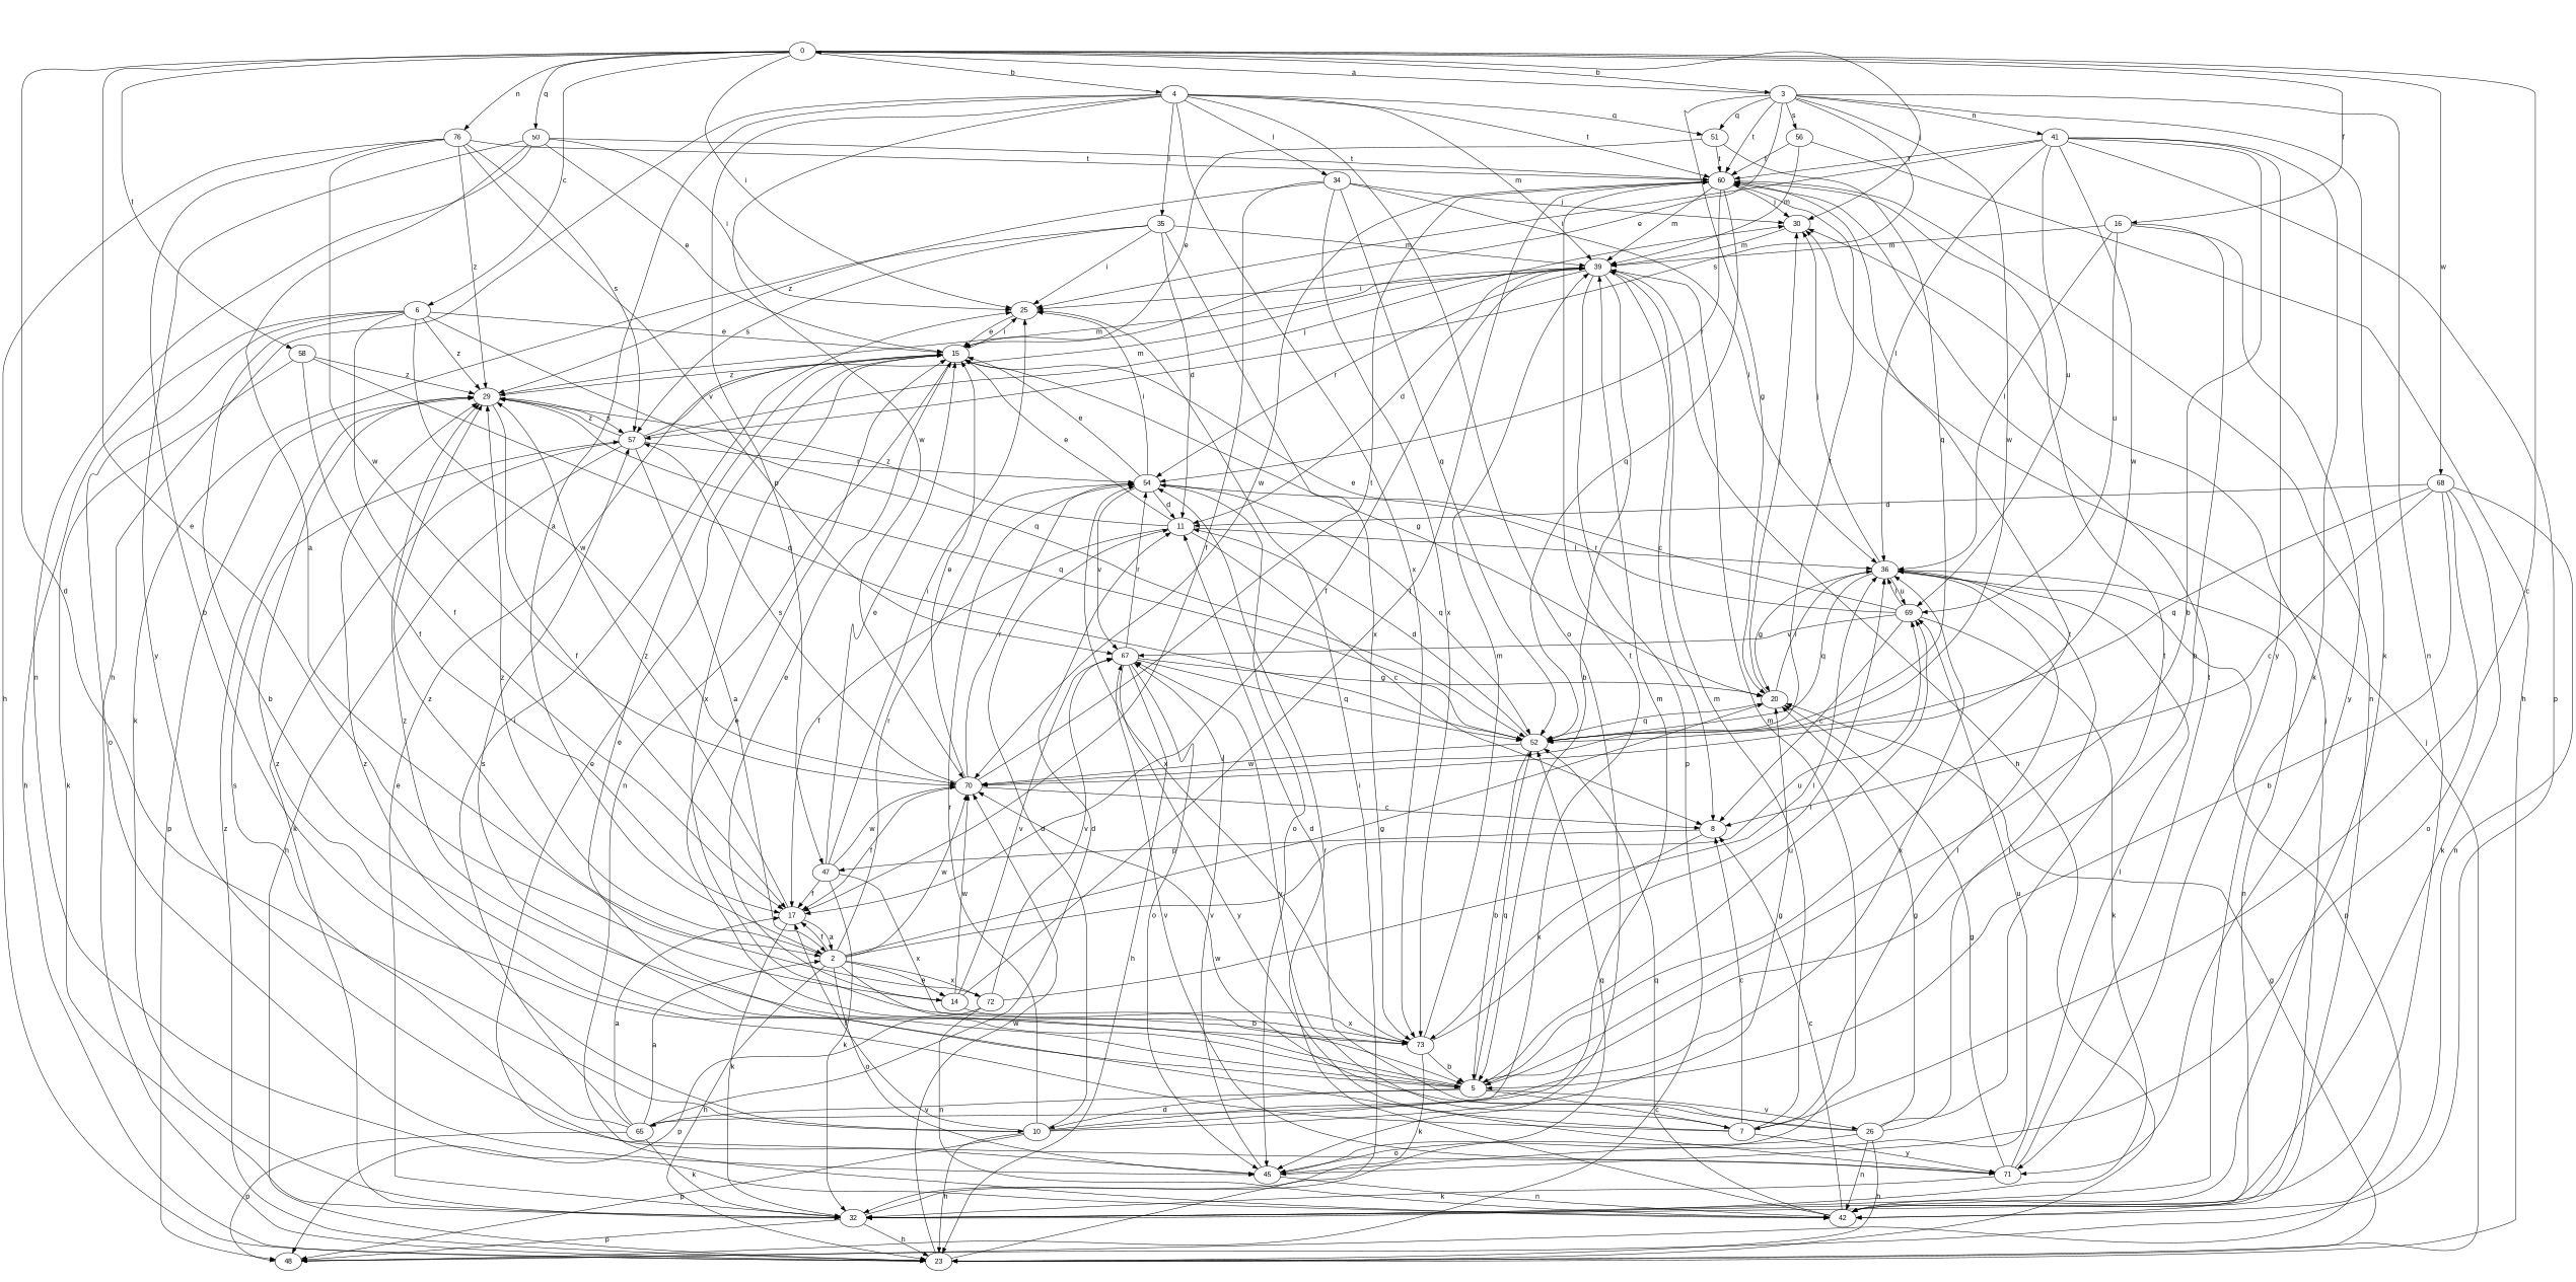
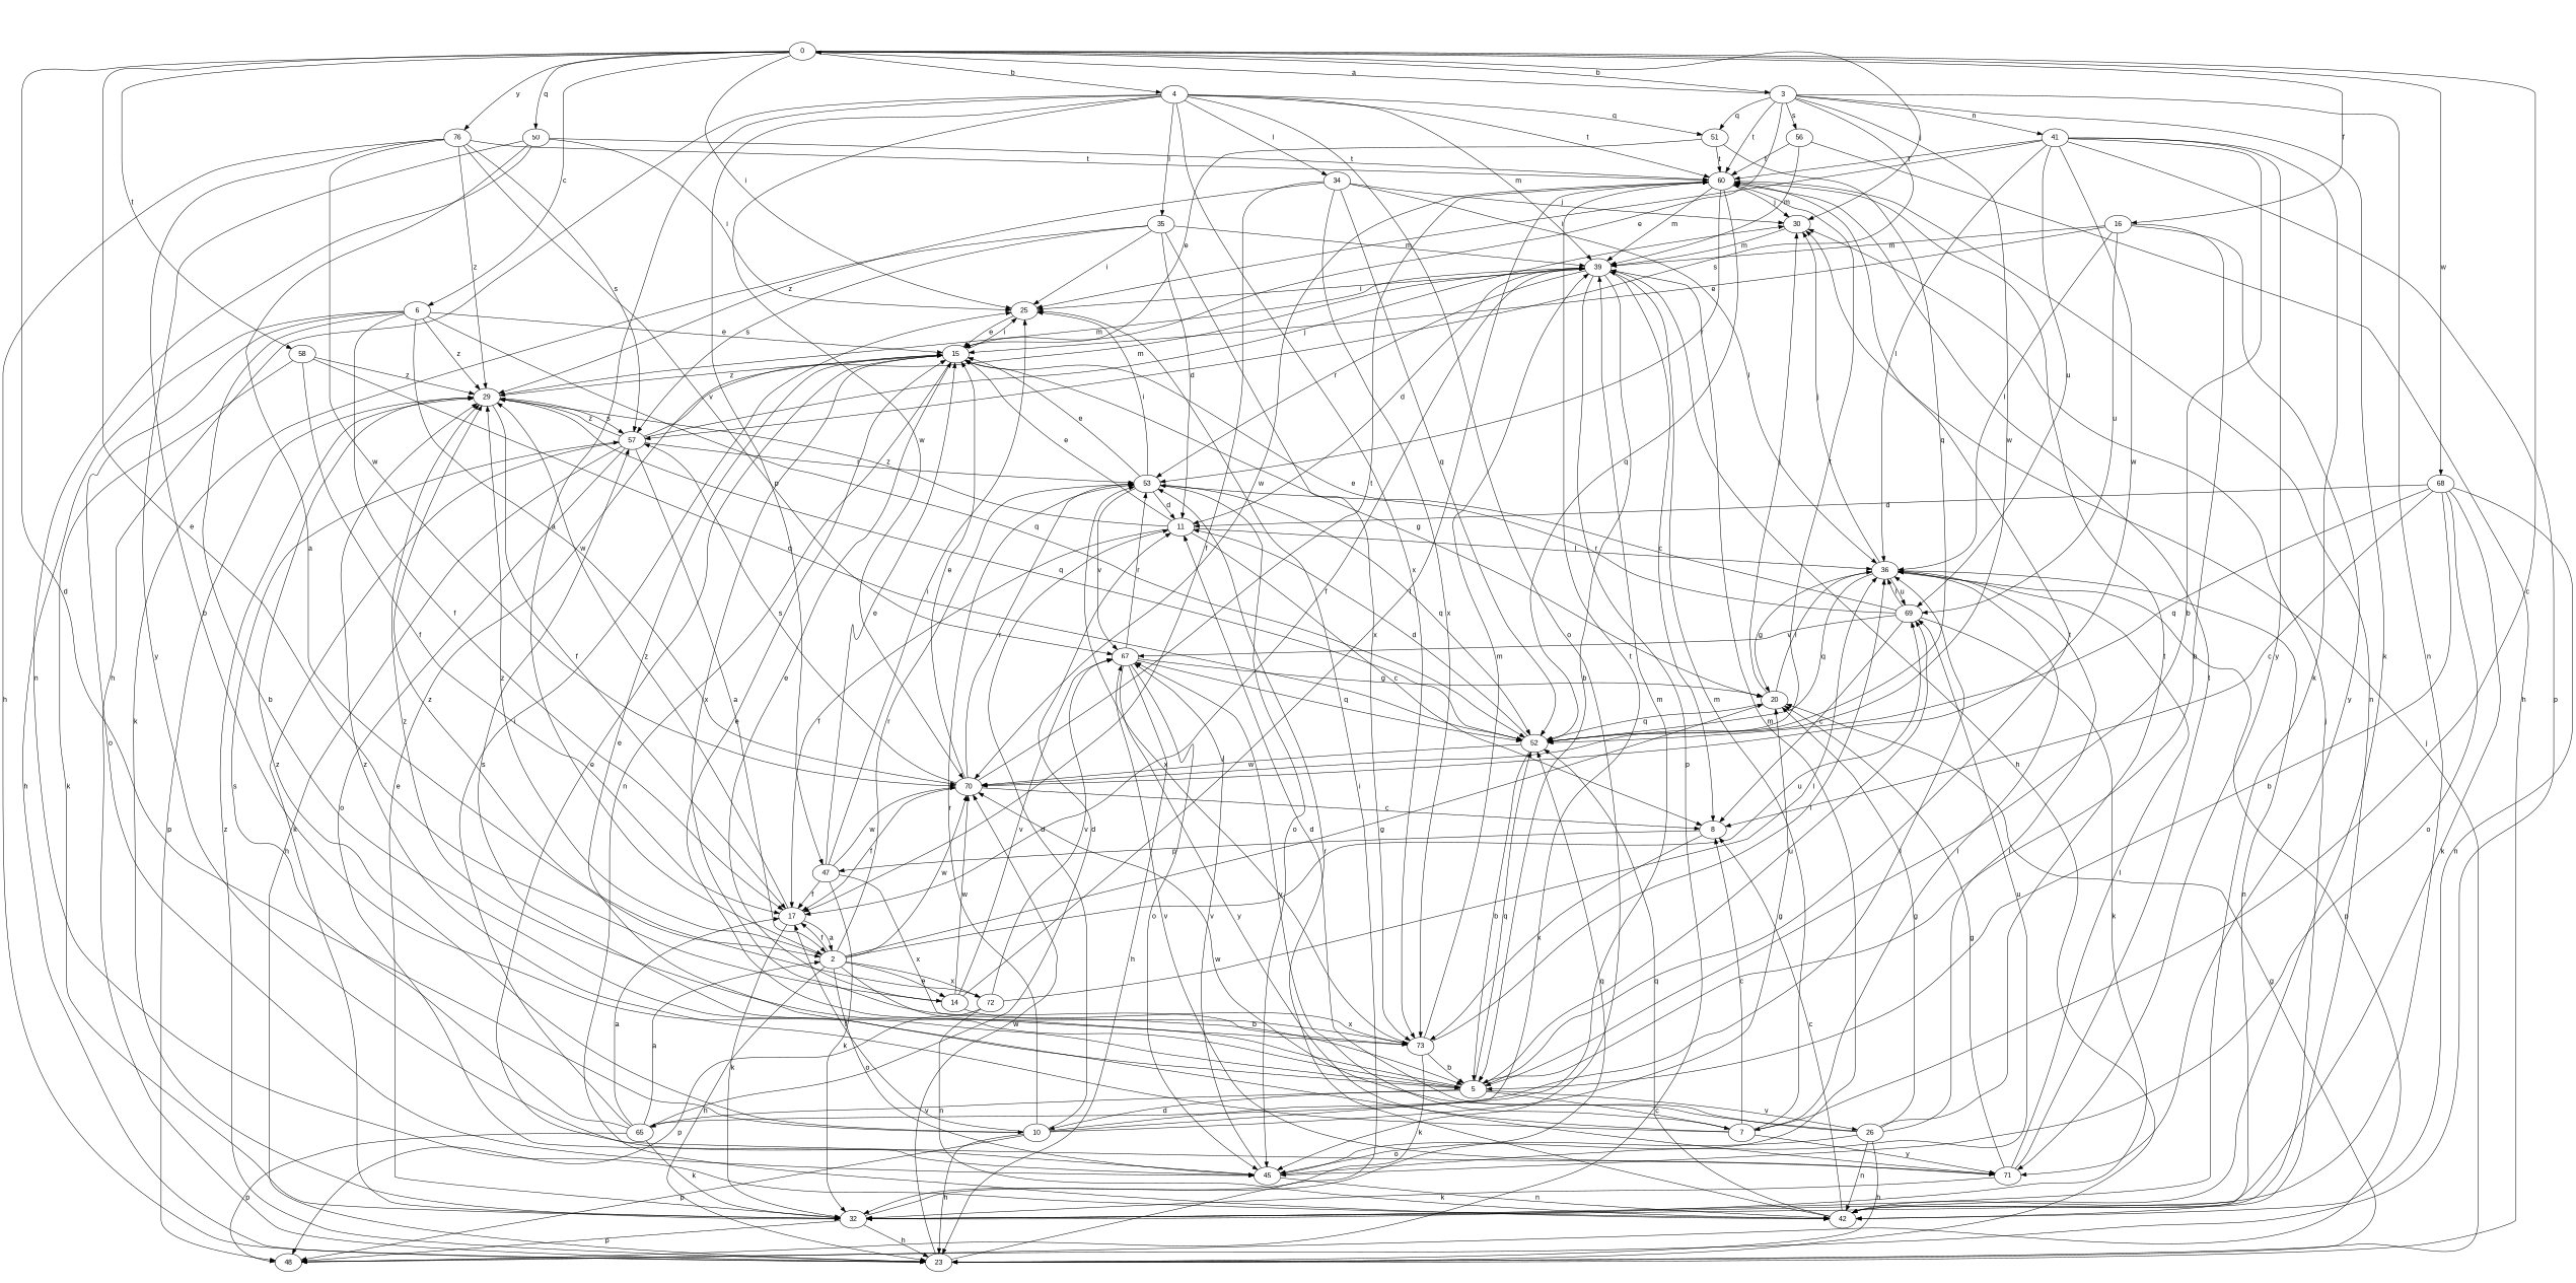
  strict digraph {
    fontname="Liberation Sans"
    node [fontname="Liberation Sans"]
    edge [fontname="Liberation Sans"]
    0
    3
    4
    6
    7
    10
    14
    16
    25
    30
    50
    58
    68
    76
    70
    20
    15
    32
    41
    42
    51
    56
    57
    60
    2
    23
    45
    34
    35
    39
    47
    73
    5
    17
    n35 [label=29]
    52
    8
    36
    67
    n40 [label=71]
-   54
+   54 [label=53]
    11
    48
    n44 [label=69]
    72
    65
    n47 [label=26]
    0 -> 3 [label=b]
    0 -> 4 [label=b]
    0 -> 6 [label=c]
    0 -> 7 [label=c]
    0 -> 10 [label=d]
    0 -> 14 [label=e]
    0 -> 16 [label=f]
    0 -> 25 [label=i]
    0 -> 30 [label=j]
    0 -> 50 [label=q]
    0 -> 58 [label=t]
    0 -> 68 [label=w]
-   0 -> 76 [label=n]
+   0 -> 76 [label=y]
    3 -> 0 [label=a]
    3 -> 70 [label=w]
-   3 -> 20 [label=g]
    3 -> 15 [label=e]
    3 -> 32 [label=k]
    3 -> 41 [label=n]
    3 -> 42 [label=n]
    3 -> 51 [label=q]
    3 -> 56 [label=s]
    3 -> 57 [label=s]
    3 -> 60 [label=t]
    4 -> 70 [label=w]
    4 -> 51 [label=q]
    4 -> 60 [label=t]
    4 -> 2 [label=a]
    4 -> 23 [label=h]
    4 -> 45 [label=o]
    4 -> 34 [label=l]
    4 -> 35 [label=l]
    4 -> 39 [label=m]
    4 -> 47 [label=p]
    4 -> 73 [label=x]
    6 -> 70 [label=w]
    6 -> 15 [label=e]
    6 -> 23 [label=h]
    6 -> 45 [label=o]
    6 -> 5 [label=b]
    6 -> 17 [label=f]
    6 -> n35 [label=z]
    6 -> 52 [label=q]
    7 -> 15 [label=e]
    7 -> 39 [label=m]
    7 -> n35 [label=z]
    7 -> 8 [label=c]
    7 -> 36 [label=l]
    7 -> 67 [label=v]
    7 -> n40 [label=y]
    10 -> 20 [label=g]
    10 -> 60 [label=t]
    10 -> 23 [label=h]
    10 -> 39 [label=m]
    10 -> 17 [label=f]
    10 -> n35 [label=z]
    10 -> 54 [label=r]
    10 -> 11 [label=d]
    10 -> 48 [label=p]
    14 -> 70 [label=w]
    14 -> 15 [label=e]
    14 -> 60 [label=t]
    14 -> 73 [label=x]
    14 -> 67 [label=v]
-   50 -> 15 [label=e]
+   16 -> 15 [label=e]
    16 -> 39 [label=m]
    16 -> 5 [label=b]
    16 -> 36 [label=l]
    16 -> n40 [label=y]
    16 -> n44 [label=u]
    25 -> 15 [label=e]
    30 -> 39 [label=m]
    50 -> 25 [label=i]
    50 -> 42 [label=n]
    50 -> 60 [label=t]
    50 -> 2 [label=a]
    50 -> n40 [label=y]
    58 -> 32 [label=k]
    58 -> 17 [label=f]
    58 -> n35 [label=z]
    58 -> 52 [label=q]
    68 -> 32 [label=k]
    68 -> 42 [label=n]
    68 -> 45 [label=o]
    68 -> 5 [label=b]
    68 -> 52 [label=q]
    68 -> 8 [label=c]
    68 -> 11 [label=d]
    76 -> 70 [label=w]
    76 -> 57 [label=s]
    76 -> 60 [label=t]
    76 -> 23 [label=h]
    76 -> 5 [label=b]
    76 -> n35 [label=z]
    76 -> 67 [label=v]
    70 -> 15 [label=e]
    70 -> 57 [label=s]
    70 -> 60 [label=t]
    70 -> 17 [label=f]
    70 -> 8 [label=c]
    70 -> 54 [label=r]
    20 -> 30 [label=j]
    20 -> 52 [label=q]
    20 -> 36 [label=l]
    15 -> 25 [label=i]
    15 -> 20 [label=g]
    15 -> 42 [label=n]
    15 -> 73 [label=x]
    15 -> n35 [label=z]
    32 -> 15 [label=e]
    32 -> 23 [label=h]
    32 -> 52 [label=q]
    32 -> 48 [label=p]
    41 -> 25 [label=i]
    41 -> 70 [label=w]
    41 -> 32 [label=k]
    41 -> 60 [label=t]
    41 -> 5 [label=b]
    41 -> 36 [label=l]
    41 -> n40 [label=y]
    41 -> 48 [label=p]
    41 -> n44 [label=u]
    42 -> 30 [label=j]
    42 -> 52 [label=q]
    42 -> 8 [label=c]
    42 -> 54 [label=r]
    51 -> 15 [label=e]
    51 -> 60 [label=t]
    51 -> 52 [label=q]
    56 -> 60 [label=t]
    56 -> 23 [label=h]
    56 -> 39 [label=m]
    57 -> 30 [label=j]
    57 -> 32 [label=k]
    57 -> 2 [label=a]
    57 -> 23 [label=h]
+   57 -> 45 [label=o]
    57 -> 39 [label=m]
    57 -> n35 [label=z]
    57 -> 54 [label=r]
    60 -> 30 [label=j]
    60 -> 70 [label=w]
    60 -> 42 [label=n]
    60 -> 39 [label=m]
    60 -> 52 [label=q]
    60 -> 54 [label=r]
    2 -> 14 [label=e]
    2 -> 70 [label=w]
    2 -> 20 [label=g]
    2 -> 23 [label=h]
    2 -> 45 [label=o]
    2 -> 5 [label=b]
    2 -> 17 [label=f]
    2 -> n35 [label=z]
    2 -> 54 [label=r]
    2 -> n44 [label=u]
    2 -> 72 [label=x]
    23 -> 25 [label=i]
    23 -> 30 [label=j]
    23 -> 70 [label=w]
    23 -> 20 [label=g]
    23 -> n35 [label=z]
    45 -> 15 [label=e]
    45 -> 42 [label=n]
    45 -> 39 [label=m]
    45 -> 67 [label=v]
    45 -> n44 [label=u]
    34 -> 30 [label=j]
    34 -> 73 [label=x]
    34 -> 17 [label=f]
    34 -> n35 [label=z]
    34 -> 52 [label=q]
    34 -> 36 [label=l]
    35 -> 25 [label=i]
    35 -> 32 [label=k]
    35 -> 57 [label=s]
    35 -> 39 [label=m]
    35 -> 73 [label=x]
    35 -> 11 [label=d]
    39 -> 25 [label=i]
    39 -> 23 [label=h]
    39 -> 5 [label=b]
    39 -> 17 [label=f]
    39 -> 8 [label=c]
    39 -> 54 [label=r]
    39 -> 11 [label=d]
    39 -> 48 [label=p]
    47 -> 25 [label=i]
    47 -> 70 [label=w]
    47 -> 15 [label=e]
    47 -> 32 [label=k]
    47 -> 73 [label=x]
    47 -> 17 [label=f]
    73 -> 32 [label=k]
    73 -> 39 [label=m]
    73 -> 5 [label=b]
    73 -> n35 [label=z]
    73 -> 36 [label=l]
    73 -> 54 [label=x]
    5 -> 7 [label=c]
    5 -> 10 [label=d]
    5 -> 15 [label=e]
    5 -> 57 [label=s]
    5 -> 60 [label=t]
    5 -> 52 [label=q]
    5 -> n44 [label=u]
    5 -> 65 [label=v]
    5 -> n47 [label=v]
    17 -> 32 [label=k]
    17 -> 2 [label=a]
    17 -> n35 [label=z]
    n35 -> 57 [label=s]
    n35 -> 39 [label=m]
    n35 -> 17 [label=f]
    n35 -> 52 [label=q]
    n35 -> 48 [label=p]
    52 -> 70 [label=w]
    52 -> 60 [label=t]
    52 -> 5 [label=b]
    52 -> 11 [label=d]
    8 -> 47 [label=p]
    8 -> 73 [label=x]
    36 -> 30 [label=j]
    36 -> 20 [label=g]
    36 -> 42 [label=n]
    36 -> 52 [label=q]
    36 -> 48 [label=p]
    36 -> n44 [label=u]
    67 -> 20 [label=g]
    67 -> 23 [label=h]
    67 -> 45 [label=o]
    67 -> 52 [label=q]
    67 -> n40 [label=y]
    67 -> 54 [label=r]
    n40 -> 20 [label=g]
    n40 -> 32 [label=k]
    n40 -> 60 [label=t]
    n40 -> 36 [label=l]
    n40 -> 67 [label=v]
    54 -> 25 [label=i]
    54 -> 15 [label=e]
    54 -> 45 [label=o]
    54 -> 52 [label=q]
    54 -> 67 [label=v]
    54 -> 11 [label=d]
    11 -> 15 [label=e]
    11 -> 17 [label=f]
    11 -> n35 [label=z]
    11 -> 8 [label=c]
    11 -> 36 [label=l]
    n44 -> 15 [label=e]
    n44 -> 32 [label=k]
    n44 -> 8 [label=c]
    n44 -> 36 [label=l]
    n44 -> 67 [label=v]
    n44 -> 54 [label=r]
    72 -> 42 [label=n]
    72 -> n35 [label=z]
    72 -> 36 [label=l]
    72 -> 67 [label=v]
    72 -> 48 [label=p]
    65 -> 25 [label=i]
    65 -> 32 [label=k]
    65 -> 57 [label=s]
    65 -> 2 [label=a]
    65 -> 17 [label=a]
-   65 -> 36 [label=x]
+   65 -> 36 [label=l]
    65 -> 11 [label=d]
    65 -> 48 [label=p]
    n47 -> 70 [label=w]
    n47 -> 20 [label=g]
    n47 -> 42 [label=n]
    n47 -> 60 [label=t]
    n47 -> 23 [label=h]
    n47 -> 45 [label=o]
    n47 -> 36 [label=l]
    n47 -> 11 [label=d]
  }
